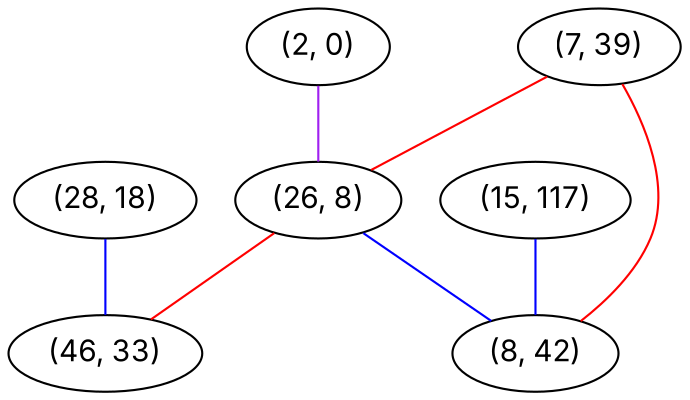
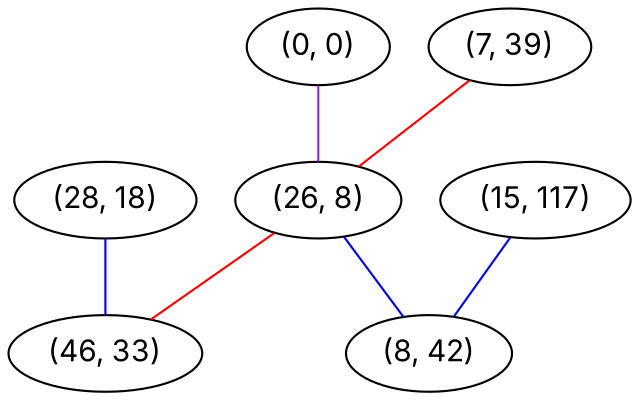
  graph {
    fontname=Inter
    node [fontname=Inter]
    edge [color=blue fontname=Inter weight=3]
    "(28, 18)"
    "(46, 33)"
    "(15, 117)"
    "(8, 42)"
-   "(0, 0)" [label="(2, 0)"]
+   "(0, 0)"
    "(26, 8)"
    "(7, 39)"
    "(28, 18)" -- "(46, 33)"
    "(15, 117)" -- "(8, 42)"
    "(0, 0)" -- "(26, 8)" [color=purple weight=4]
    "(26, 8)" -- "(46, 33)" [color=red weight=1]
    "(26, 8)" -- "(8, 42)"
-   "(7, 39)" -- "(8, 42)" [color=red weight=1]
    "(7, 39)" -- "(26, 8)" [color=red weight=1]
  }
